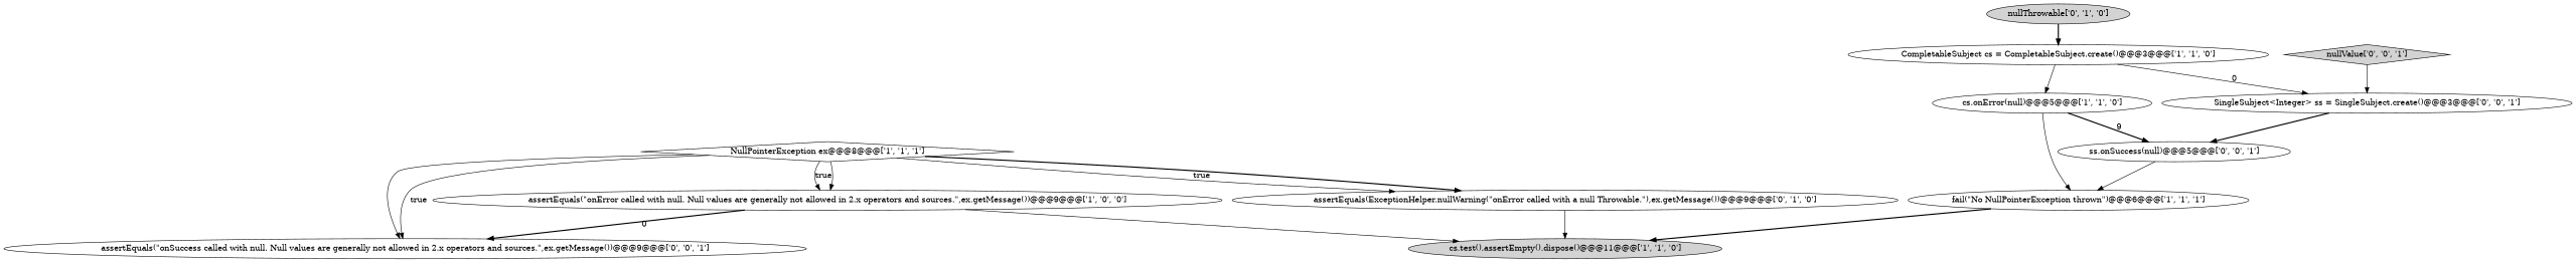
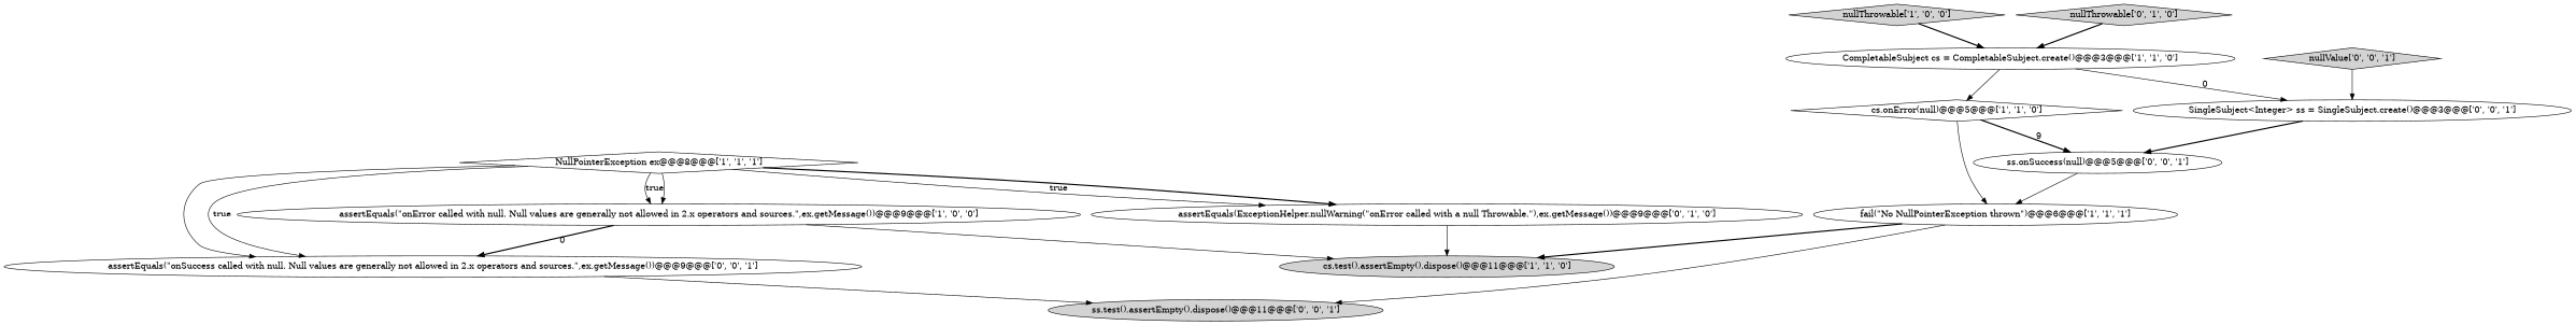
  digraph {
    node [fillcolor=white shape=ellipse style=filled]
    edge [style=solid]
    n1 [label="SingleSubject<Integer> ss = SingleSubject.create()@@@3@@@['0', '0', '1']"]
    n2 [label="ss.onSuccess(null)@@@5@@@['0', '0', '1']"]
    n3 [label="fail(\"No NullPointerException thrown\")@@@6@@@['1', '1', '1']"]
    n4 [label="CompletableSubject cs = CompletableSubject.create()@@@3@@@['1', '1', '0']"]
-   n5 [label="cs.onError(null)@@@5@@@['1', '1', '0']"]
+   n5 [label="cs.onError(null)@@@5@@@['1', '1', '0']" shape=diamond]
    n6 [label="NullPointerException ex@@@8@@@['1', '1', '1']" shape=diamond]
    n7 [label="assertEquals(ExceptionHelper.nullWarning(\"onError called with a null Throwable.\"),ex.getMessage())@@@9@@@['0', '1', '0']"]
    n8 [label="assertEquals(\"onSuccess called with null. Null values are generally not allowed in 2.x operators and sources.\",ex.getMessage())@@@9@@@['0', '0', '1']"]
    n9 [label="assertEquals(\"onError called with null. Null values are generally not allowed in 2.x operators and sources.\",ex.getMessage())@@@9@@@['1', '0', '0']"]
    n10 [fillcolor=lightgray label="cs.test().assertEmpty().dispose()@@@11@@@['1', '1', '0']"]
+   n11 [fillcolor=lightgray label="ss.test().assertEmpty().dispose()@@@11@@@['0', '0', '1']"]
+   n12 [fillcolor=lightgray label="nullThrowable['1', '0', '0']" shape=diamond]
    n13 [fillcolor=lightgray label="nullValue['0', '0', '1']" shape=diamond]
-   n14 [fillcolor=lightgray label="nullThrowable['0', '1', '0']"]
+   n14 [fillcolor=lightgray label="nullThrowable['0', '1', '0']" shape=diamond]
    n1 -> n2 [style=bold]
    n2 -> n3
    n3 -> n10 [style=bold]
+   n3 -> n11
    n4 -> n1 [label=0]
    n4 -> n5
    n5 -> n2 [label=9 style=bold]
    n5 -> n3
    n6 -> n7 [label=true]
    n6 -> n7 [style=bold]
    n6 -> n8
    n6 -> n8 [label=true]
    n6 -> n9 [label=true]
    n6 -> n9
    n7 -> n10
+   n8 -> n11
    n9 -> n8 [label=0 style=bold]
    n9 -> n10
+   n12 -> n4 [style=bold]
    n13 -> n1
    n14 -> n4 [style=bold]
  }
